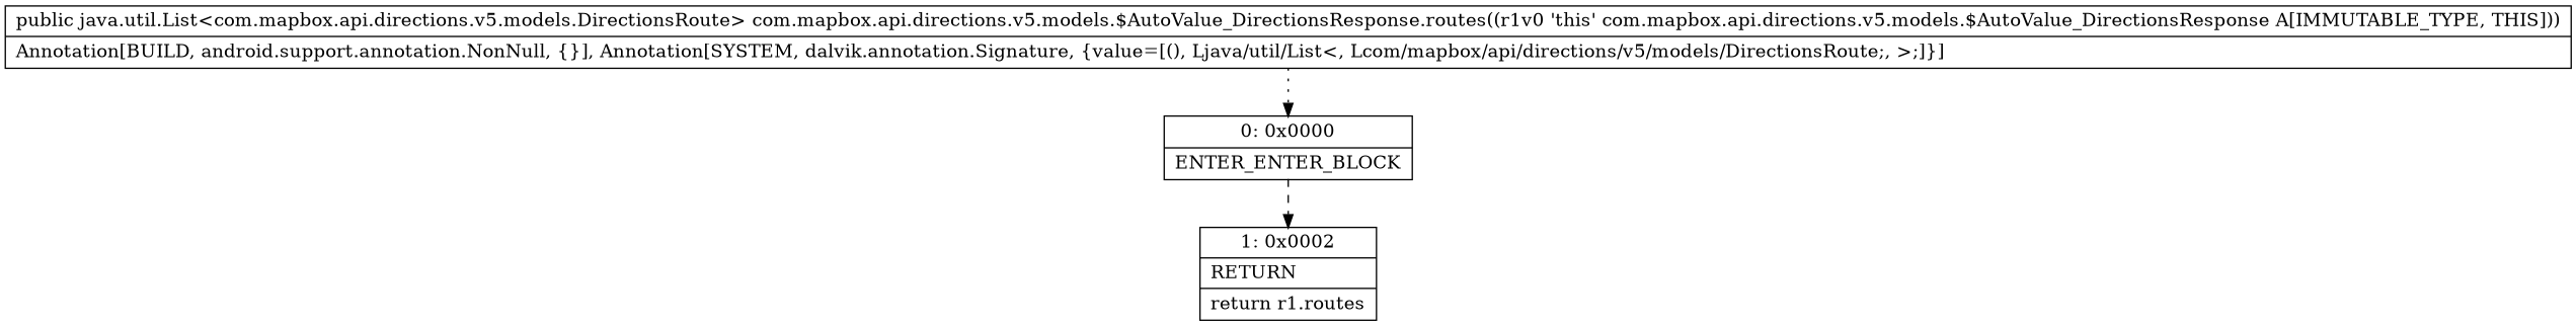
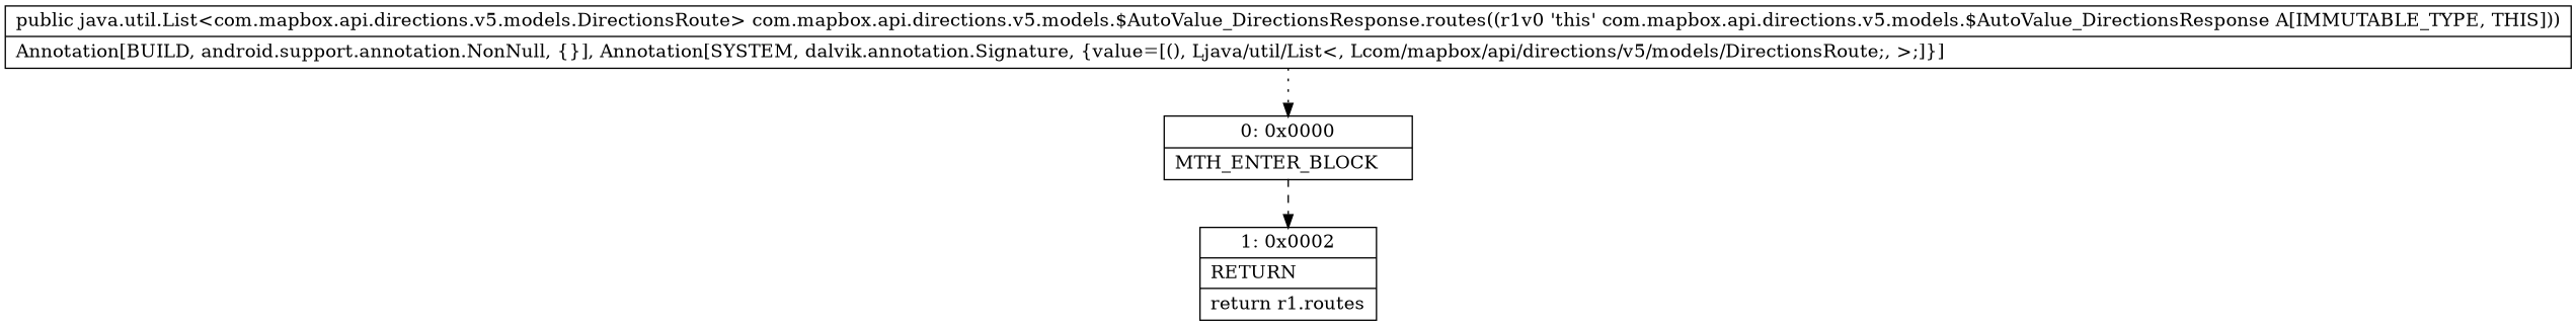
  digraph {
    node [shape=record]
-   n1 [label="{0\:\ 0x0000|ENTER_ENTER_BLOCK\l}"]
+   n1 [label="{0\:\ 0x0000|MTH_ENTER_BLOCK\l}"]
    n2 [label="{1\:\ 0x0002|RETURN\l|return r1.routes\l}"]
    n3 [label="{public java.util.List\<com.mapbox.api.directions.v5.models.DirectionsRoute\> com.mapbox.api.directions.v5.models.$AutoValue_DirectionsResponse.routes((r1v0 'this' com.mapbox.api.directions.v5.models.$AutoValue_DirectionsResponse A[IMMUTABLE_TYPE, THIS]))  | Annotation[BUILD, android.support.annotation.NonNull, \{\}], Annotation[SYSTEM, dalvik.annotation.Signature, \{value=[(), Ljava\/util\/List\<, Lcom\/mapbox\/api\/directions\/v5\/models\/DirectionsRoute;, \>;]\}]\l}"]
    n1 -> n2 [style=dashed]
    n3 -> n1 [style=dotted]
  }
